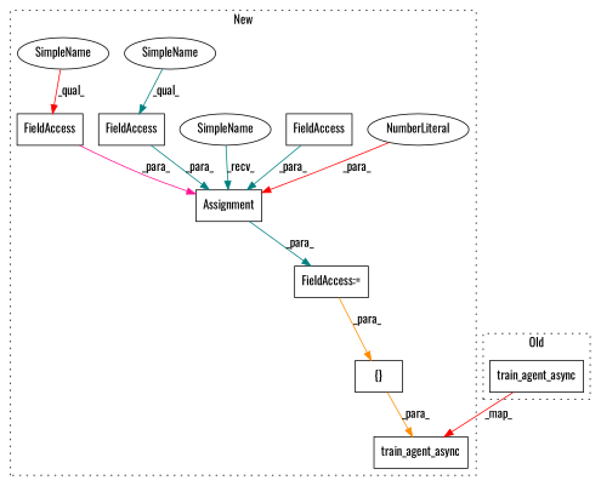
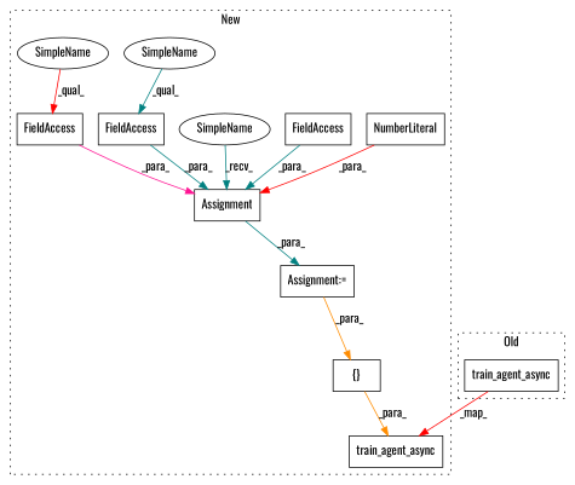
  digraph {
    fontname=Oswald
    node [a=32 fontname=Oswald l="18,1" s=4414 shape=box]
    edge [color=teal fontname=Oswald]
    n1 [label=train_agent_async s="4465,4623"]
-   n2 [a=7 l=1 label="FieldAccess:=" s=4377]
+   n2 [a=7 l=1 label="Assignment:=" s=4377]
    n3 [l="24,1" label=Assignment s="4390,4444"]
    n4 [a=4 l="1,1" label="{}" s="4608,4622"]
-   n5 [a=34 l=1 label=NumberLiteral s=4433 shape=ellipse]
+   n5 [a=34 l=1 label=NumberLiteral s=4433]
    n6 [a=22 l=10 label=FieldAccess]
    n7 [a=22 l=7 label=FieldAccess s=4425]
    n8 [a=22 l=9 label=FieldAccess s=4435]
    n9 [a=42 l=11 label=SimpleName s=4378 shape=ellipse]
    n10 [a=42 l=4 label=SimpleName shape=ellipse]
    n11 [a=42 l=4 label=SimpleName s=4425 shape=ellipse]
    n12 [label=train_agent_async s="4177,4310"]
    subgraph cluster_1 {
      label=New
      style=dotted
      n1
      n2
      n3
      n4
      n5
      n6
      n7
      n8
      n9
      n10
      n11
    }
    subgraph cluster_2 {
      label=Old
      style=dotted
      n12
    }
    n2 -> n4 [color=darkorange label=_para_]
    n3 -> n2 [label=_para_]
    n4 -> n1 [color=darkorange label=_para_]
    n5 -> n3 [color=red label=_para_]
    n6 -> n3 [label=_para_]
    n7 -> n3 [color=deeppink label=_para_]
    n8 -> n3 [label=_para_]
    n9 -> n3 [label=_recv_]
    n10 -> n6 [label=_qual_]
    n11 -> n7 [color=red label=_qual_]
    n12 -> n1 [color=red label=_map_]
  }
